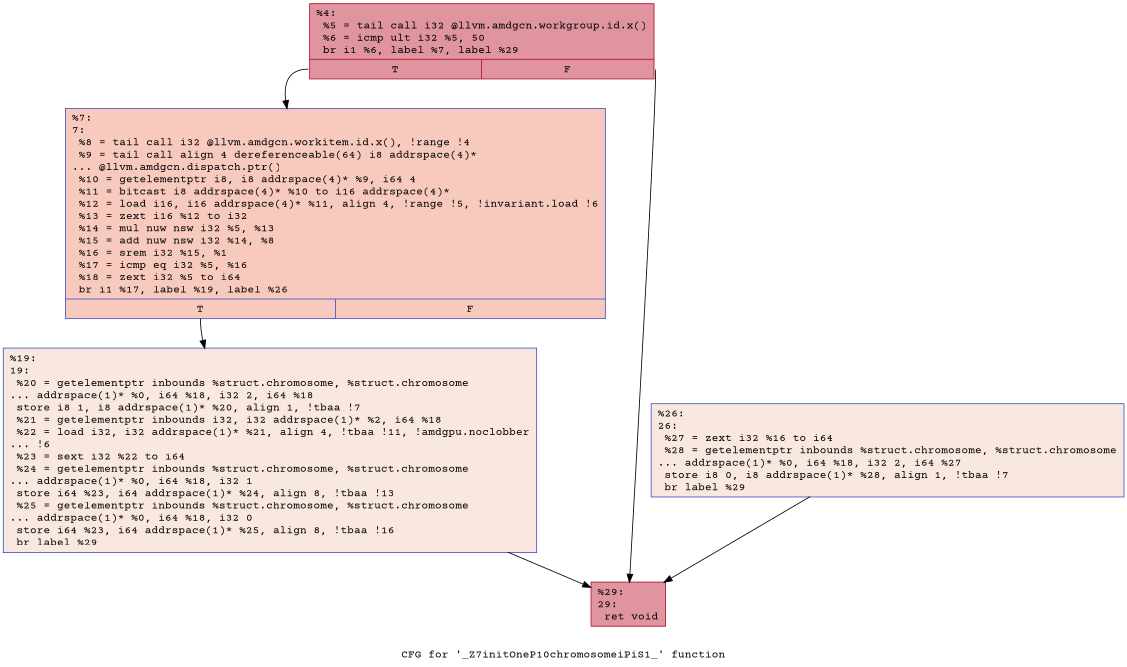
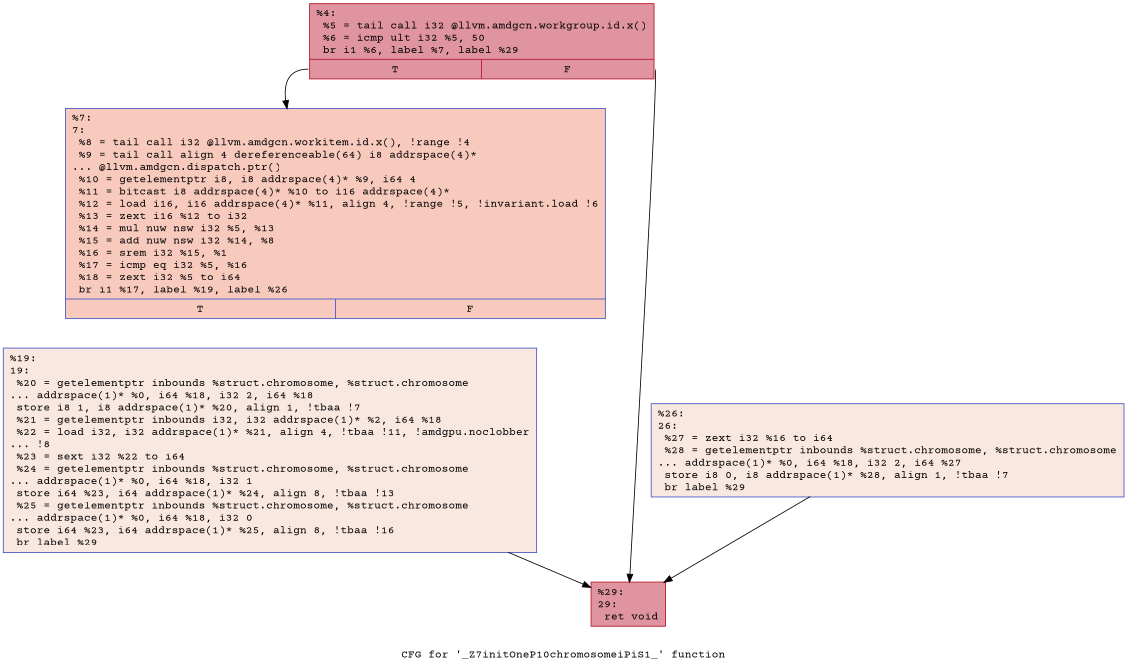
  digraph {
    fontname="Courier Prime"
    label="CFG for '_Z7initOneP10chromosomeiPiS1_' function"
    node [color="#3d50c3ff" fillcolor="#b70d2870" fontname="Courier Prime" shape=record style=filled]
    edge [fontname="Courier Prime"]
    n1 [color="#b70d28ff" label="{%4:\l  %5 = tail call i32 @llvm.amdgcn.workgroup.id.x()\l  %6 = icmp ult i32 %5, 50\l  br i1 %6, label %7, label %29\l|{<s0>T|<s1>F}}"]
    n2 [fillcolor="#ef886b70" label="{%7:\l7:                                                \l  %8 = tail call i32 @llvm.amdgcn.workitem.id.x(), !range !4\l  %9 = tail call align 4 dereferenceable(64) i8 addrspace(4)*\l... @llvm.amdgcn.dispatch.ptr()\l  %10 = getelementptr i8, i8 addrspace(4)* %9, i64 4\l  %11 = bitcast i8 addrspace(4)* %10 to i16 addrspace(4)*\l  %12 = load i16, i16 addrspace(4)* %11, align 4, !range !5, !invariant.load !6\l  %13 = zext i16 %12 to i32\l  %14 = mul nuw nsw i32 %5, %13\l  %15 = add nuw nsw i32 %14, %8\l  %16 = srem i32 %15, %1\l  %17 = icmp eq i32 %5, %16\l  %18 = zext i32 %5 to i64\l  br i1 %17, label %19, label %26\l|{<s0>T|<s1>F}}"]
    n3 [color="#b70d28ff" label="{%29:\l29:                                               \l  ret void\l}"]
-   n4 [fillcolor="#f1ccb870" label="{%19:\l19:                                               \l  %20 = getelementptr inbounds %struct.chromosome, %struct.chromosome\l... addrspace(1)* %0, i64 %18, i32 2, i64 %18\l  store i8 1, i8 addrspace(1)* %20, align 1, !tbaa !7\l  %21 = getelementptr inbounds i32, i32 addrspace(1)* %2, i64 %18\l  %22 = load i32, i32 addrspace(1)* %21, align 4, !tbaa !11, !amdgpu.noclobber\l... !6\l  %23 = sext i32 %22 to i64\l  %24 = getelementptr inbounds %struct.chromosome, %struct.chromosome\l... addrspace(1)* %0, i64 %18, i32 1\l  store i64 %23, i64 addrspace(1)* %24, align 8, !tbaa !13\l  %25 = getelementptr inbounds %struct.chromosome, %struct.chromosome\l... addrspace(1)* %0, i64 %18, i32 0\l  store i64 %23, i64 addrspace(1)* %25, align 8, !tbaa !16\l  br label %29\l}"]
+   n4 [fillcolor="#f1ccb870" label="{%19:\l19:                                               \l  %20 = getelementptr inbounds %struct.chromosome, %struct.chromosome\l... addrspace(1)* %0, i64 %18, i32 2, i64 %18\l  store i8 1, i8 addrspace(1)* %20, align 1, !tbaa !7\l  %21 = getelementptr inbounds i32, i32 addrspace(1)* %2, i64 %18\l  %22 = load i32, i32 addrspace(1)* %21, align 4, !tbaa !11, !amdgpu.noclobber\l... !8\l  %23 = sext i32 %22 to i64\l  %24 = getelementptr inbounds %struct.chromosome, %struct.chromosome\l... addrspace(1)* %0, i64 %18, i32 1\l  store i64 %23, i64 addrspace(1)* %24, align 8, !tbaa !13\l  %25 = getelementptr inbounds %struct.chromosome, %struct.chromosome\l... addrspace(1)* %0, i64 %18, i32 0\l  store i64 %23, i64 addrspace(1)* %25, align 8, !tbaa !16\l  br label %29\l}"]
    n5 [fillcolor="#f1ccb870" label="{%26:\l26:                                               \l  %27 = zext i32 %16 to i64\l  %28 = getelementptr inbounds %struct.chromosome, %struct.chromosome\l... addrspace(1)* %0, i64 %18, i32 2, i64 %27\l  store i8 0, i8 addrspace(1)* %28, align 1, !tbaa !7\l  br label %29\l}"]
    n1 -> n2 [tailport=s0]
    n1 -> n3 [tailport=s1]
-   n2 -> n4 [tailport=s0]
    n4 -> n3
    n5 -> n3
  }
